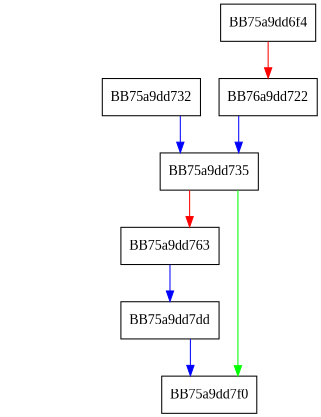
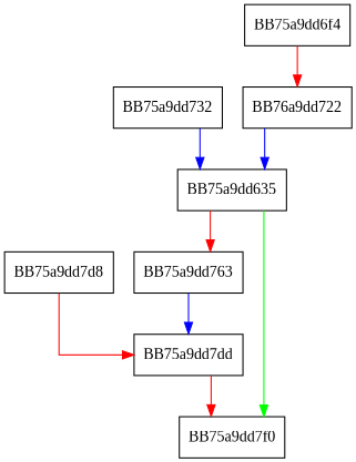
  digraph {
    fontname="Liberation Serif"
    splines=ortho
    node [fontname="Liberation Serif" shape=box]
    edge [color=red fontname="Liberation Serif"]
    n1 [label=BB76a9dd722]
    BB75a9dd6f4
    BB75a9dd732
-   BB75a9dd735
+   BB75a9dd735 [label=BB75a9dd635]
    BB75a9dd7f0
    BB75a9dd763
    BB75a9dd7dd
+   BB75a9dd7d8
    n1 -> BB75a9dd735 [color=blue]
    BB75a9dd6f4 -> n1
    BB75a9dd732 -> BB75a9dd735 [color=blue]
    BB75a9dd735 -> BB75a9dd7f0 [color=green]
    BB75a9dd735 -> BB75a9dd763
    BB75a9dd763 -> BB75a9dd7dd [color=blue]
-   BB75a9dd7dd -> BB75a9dd7f0 [color=blue]
+   BB75a9dd7dd -> BB75a9dd7f0
+   BB75a9dd7d8 -> BB75a9dd7dd
  }
